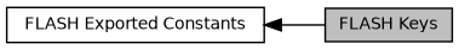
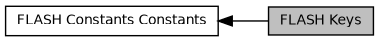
  digraph {
    rankdir=LR
    node [color=black fontname=Helvetica fontsize=10 shape=record style=filled]
    n1 [fillcolor=grey75 fontcolor=black height=0.2 label="FLASH Keys" width=0.4]
-   n2 [fillcolor=white height=0.2 label="FLASH Exported Constants" width=0.4]
+   n2 [fillcolor=white height=0.2 label="FLASH Constants Constants" width=0.4]
    n2 -> n1 [dir=back fontname=Helvetica fontsize=10 labelfontname=Helvetica labelfontsize=10 shape=plaintext style=solid]
  }
